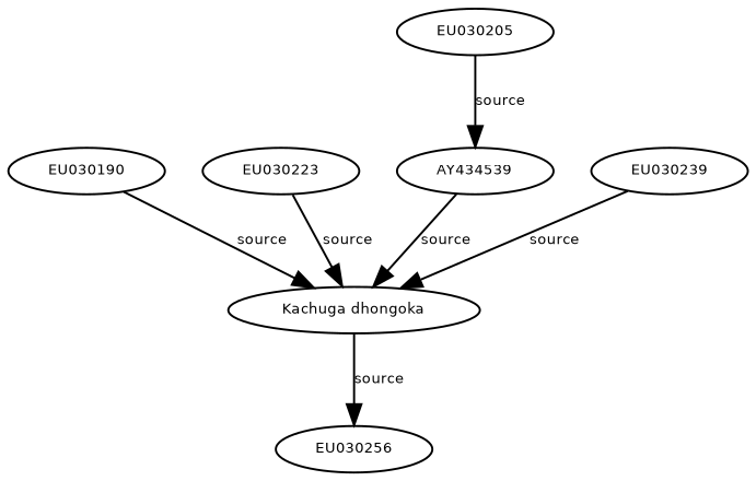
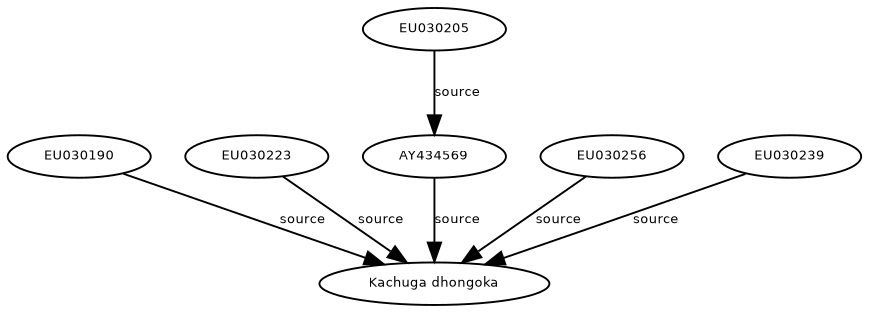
  digraph {
    node [fontname=Helvetica fontsize=7]
    edge [fontname=Helvetica fontsize=7]
    n1 [height=0.27433100247 label="Kachuga dhongoka" width=0.27433100247]
    n2 [height=0.27433100247 label=EU030190 width=0.27433100247]
    n3 [height=0.27433100247 label=EU030223 width=0.27433100247]
-   n4 [height=0.27433100247 label=AY434539 width=0.27433100247]
+   n4 [height=0.27433100247 label=AY434569 width=0.27433100247]
    n5 [height=0.27433100247 label=EU030256 width=0.27433100247]
    n6 [height=0.27433100247 label=EU030205 width=0.27433100247]
    n7 [height=0.27433100247 label=EU030239 width=0.27433100247]
    n2 -> n1 [label=source]
    n3 -> n1 [label=source]
    n4 -> n1 [label=source]
-   n1 -> n5 [label=source]
+   n5 -> n1 [label=source]
    n6 -> n4 [label=source]
    n7 -> n1 [label=source]
  }
